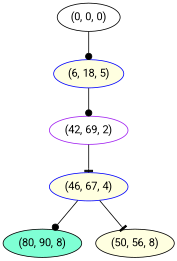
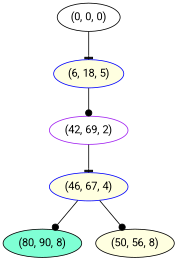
  digraph {
    fontname=Roboto
    node [color=black fillcolor=lightyellow fontname=Roboto style=filled]
    edge [arrowhead=dot fontname=Roboto]
    "(0, 0, 0)" [fillcolor=white]
    "(6, 18, 5)" [color=blue]
    "(42, 69, 2)" [color=purple fillcolor=white]
    "(46, 67, 4)" [color=blue]
    "(80, 90, 8)" [fillcolor=aquamarine]
    "(50, 56, 8)"
-   "(0, 0, 0)" -> "(6, 18, 5)"
+   "(0, 0, 0)" -> "(6, 18, 5)" [arrowhead=tee]
    "(6, 18, 5)" -> "(42, 69, 2)"
    "(42, 69, 2)" -> "(46, 67, 4)" [arrowhead=tee]
    "(46, 67, 4)" -> "(80, 90, 8)"
-   "(46, 67, 4)" -> "(50, 56, 8)" [arrowhead=tee]
+   "(46, 67, 4)" -> "(50, 56, 8)"
  }
